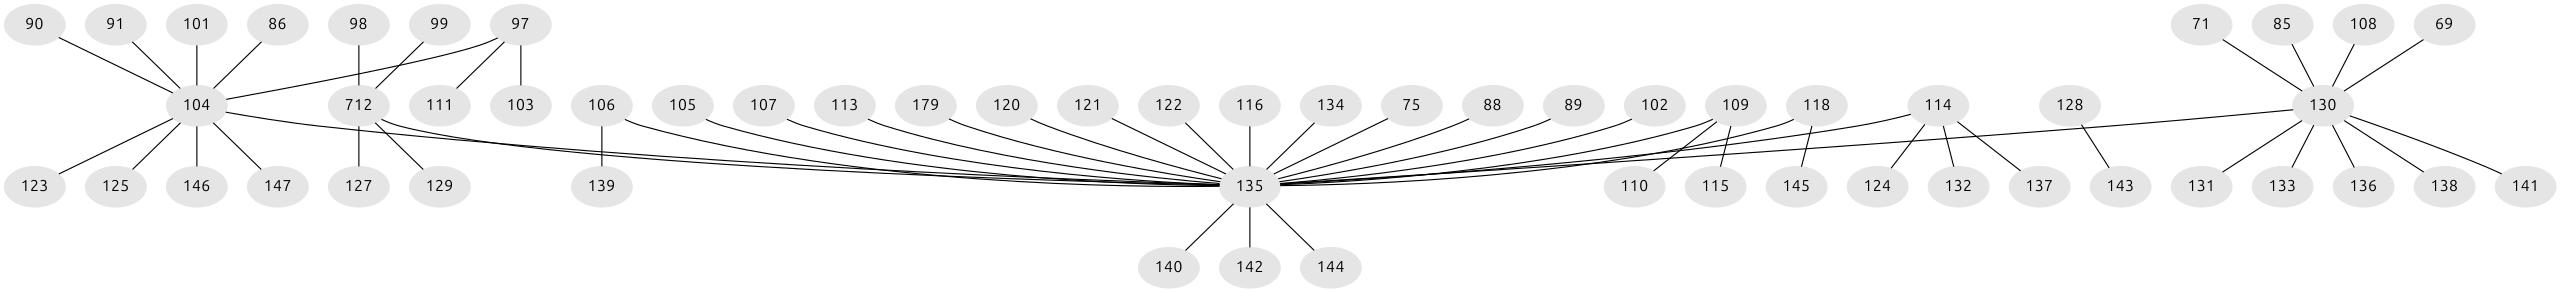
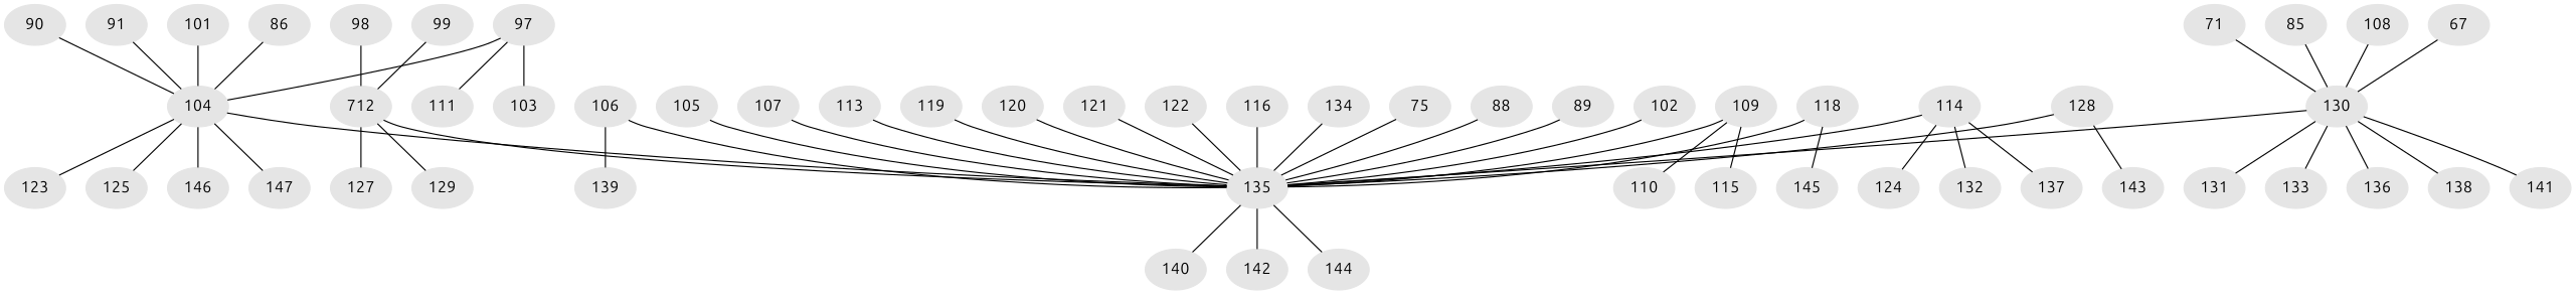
  graph {
    fontname=Ubuntu
    node [color=gray90 fontname=Ubuntu style=filled]
    edge [fontname=Ubuntu]
    130 [super="+45+44+117+69+58+47+64"]
    135 [super="+68+35+59+116+50+72+79+81+92+94+61+76+87+100+25+96+53+62"]
    131
    133
    136
    138
    141
-   67 [label=69]
+   67
    71
    140
    142
    144
    75
    85
    104 [super="+46+52+56+57+70+77+82+83+84"]
    123
    125
    146
    147
    86
    88 [super="+30+65"]
    89
    90
    91
    97
    103
    111
    n28 [label=712 super="+51+93"]
    127
    129
    98
    99
    101
    102
    105
    106
    139
    107
    108
    109 [super="+31+66+73"]
    110
    115
    113
    114 [super="+80"]
    124
    132
    137
    118
    145
-   119 [label=179]
+   119
    120
    121
    122
    n54 [label=116]
    128
    143
    134
    130 -- 135
    130 -- 131
    130 -- 133
    130 -- 136
    130 -- 138
    130 -- 141
    135 -- 140
    135 -- 142
    135 -- 144
    67 -- 130
    71 -- 130
    75 -- 135
    85 -- 130
    104 -- 135
    104 -- 123
    104 -- 125
    104 -- 146
    104 -- 147
    86 -- 104
    88 -- 135
    89 -- 135
    90 -- 104
    91 -- 104
    97 -- 104
    97 -- 103
    97 -- 111
    n28 -- 135
    n28 -- 127
    n28 -- 129
    98 -- n28
    99 -- n28
    101 -- 104
    102 -- 135
    105 -- 135
    106 -- 135
    106 -- 139
    107 -- 135
    108 -- 130
    109 -- 135
    109 -- 110
    109 -- 115
    113 -- 135
    114 -- 135
    114 -- 124
    114 -- 132
    114 -- 137
    118 -- 135
    118 -- 145
    119 -- 135
    120 -- 135
    121 -- 135
    122 -- 135
    n54 -- 135
+   128 -- 135
    128 -- 143
    134 -- 135
  }
